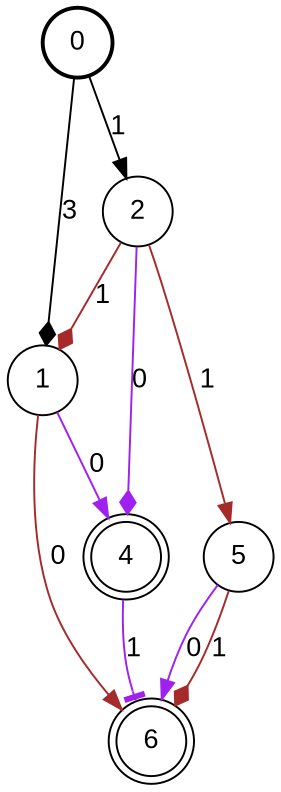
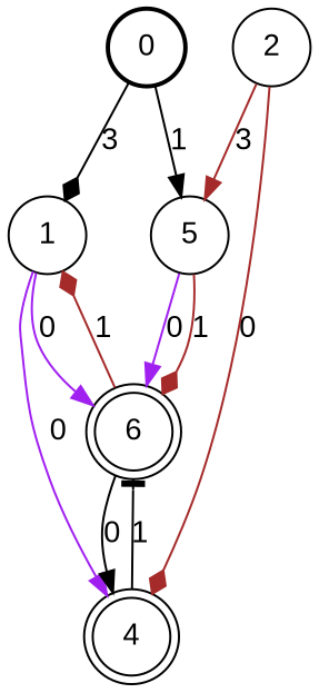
  digraph {
    fontname="Liberation Sans"
    node [fontname="Liberation Sans" shape=circle]
    edge [arrowhead=normal color=black fontname="Liberation Sans"]
    0 [style=bold]
    1
    2
    n4 [label=6 peripheries=2]
    4 [peripheries=2]
    5
    0 -> 1 [arrowhead=diamond label=3]
-   0 -> 2 [label=1]
-   1 -> n4 [color=brown label=0]
+   0 -> 5 [label=1]
+   1 -> n4 [color=purple label=0]
    1 -> 4 [color=purple label=0]
-   2 -> 4 [arrowhead=diamond color=purple label=0]
-   2 -> 5 [color=brown label=1]
-   2 -> 1 [arrowhead=diamond color=brown label=1]
-   4 -> n4 [arrowhead=tee color=purple label=1]
+   2 -> 4 [arrowhead=diamond color=brown label=0]
+   2 -> 5 [color=brown label=3]
+   n4 -> 1 [arrowhead=diamond color=brown label=1]
+   n4 -> 4 [label=0]
+   4 -> n4 [arrowhead=tee label=1]
    5 -> n4 [color=purple label=0]
    5 -> n4 [arrowhead=diamond color=brown label=1]
  }
